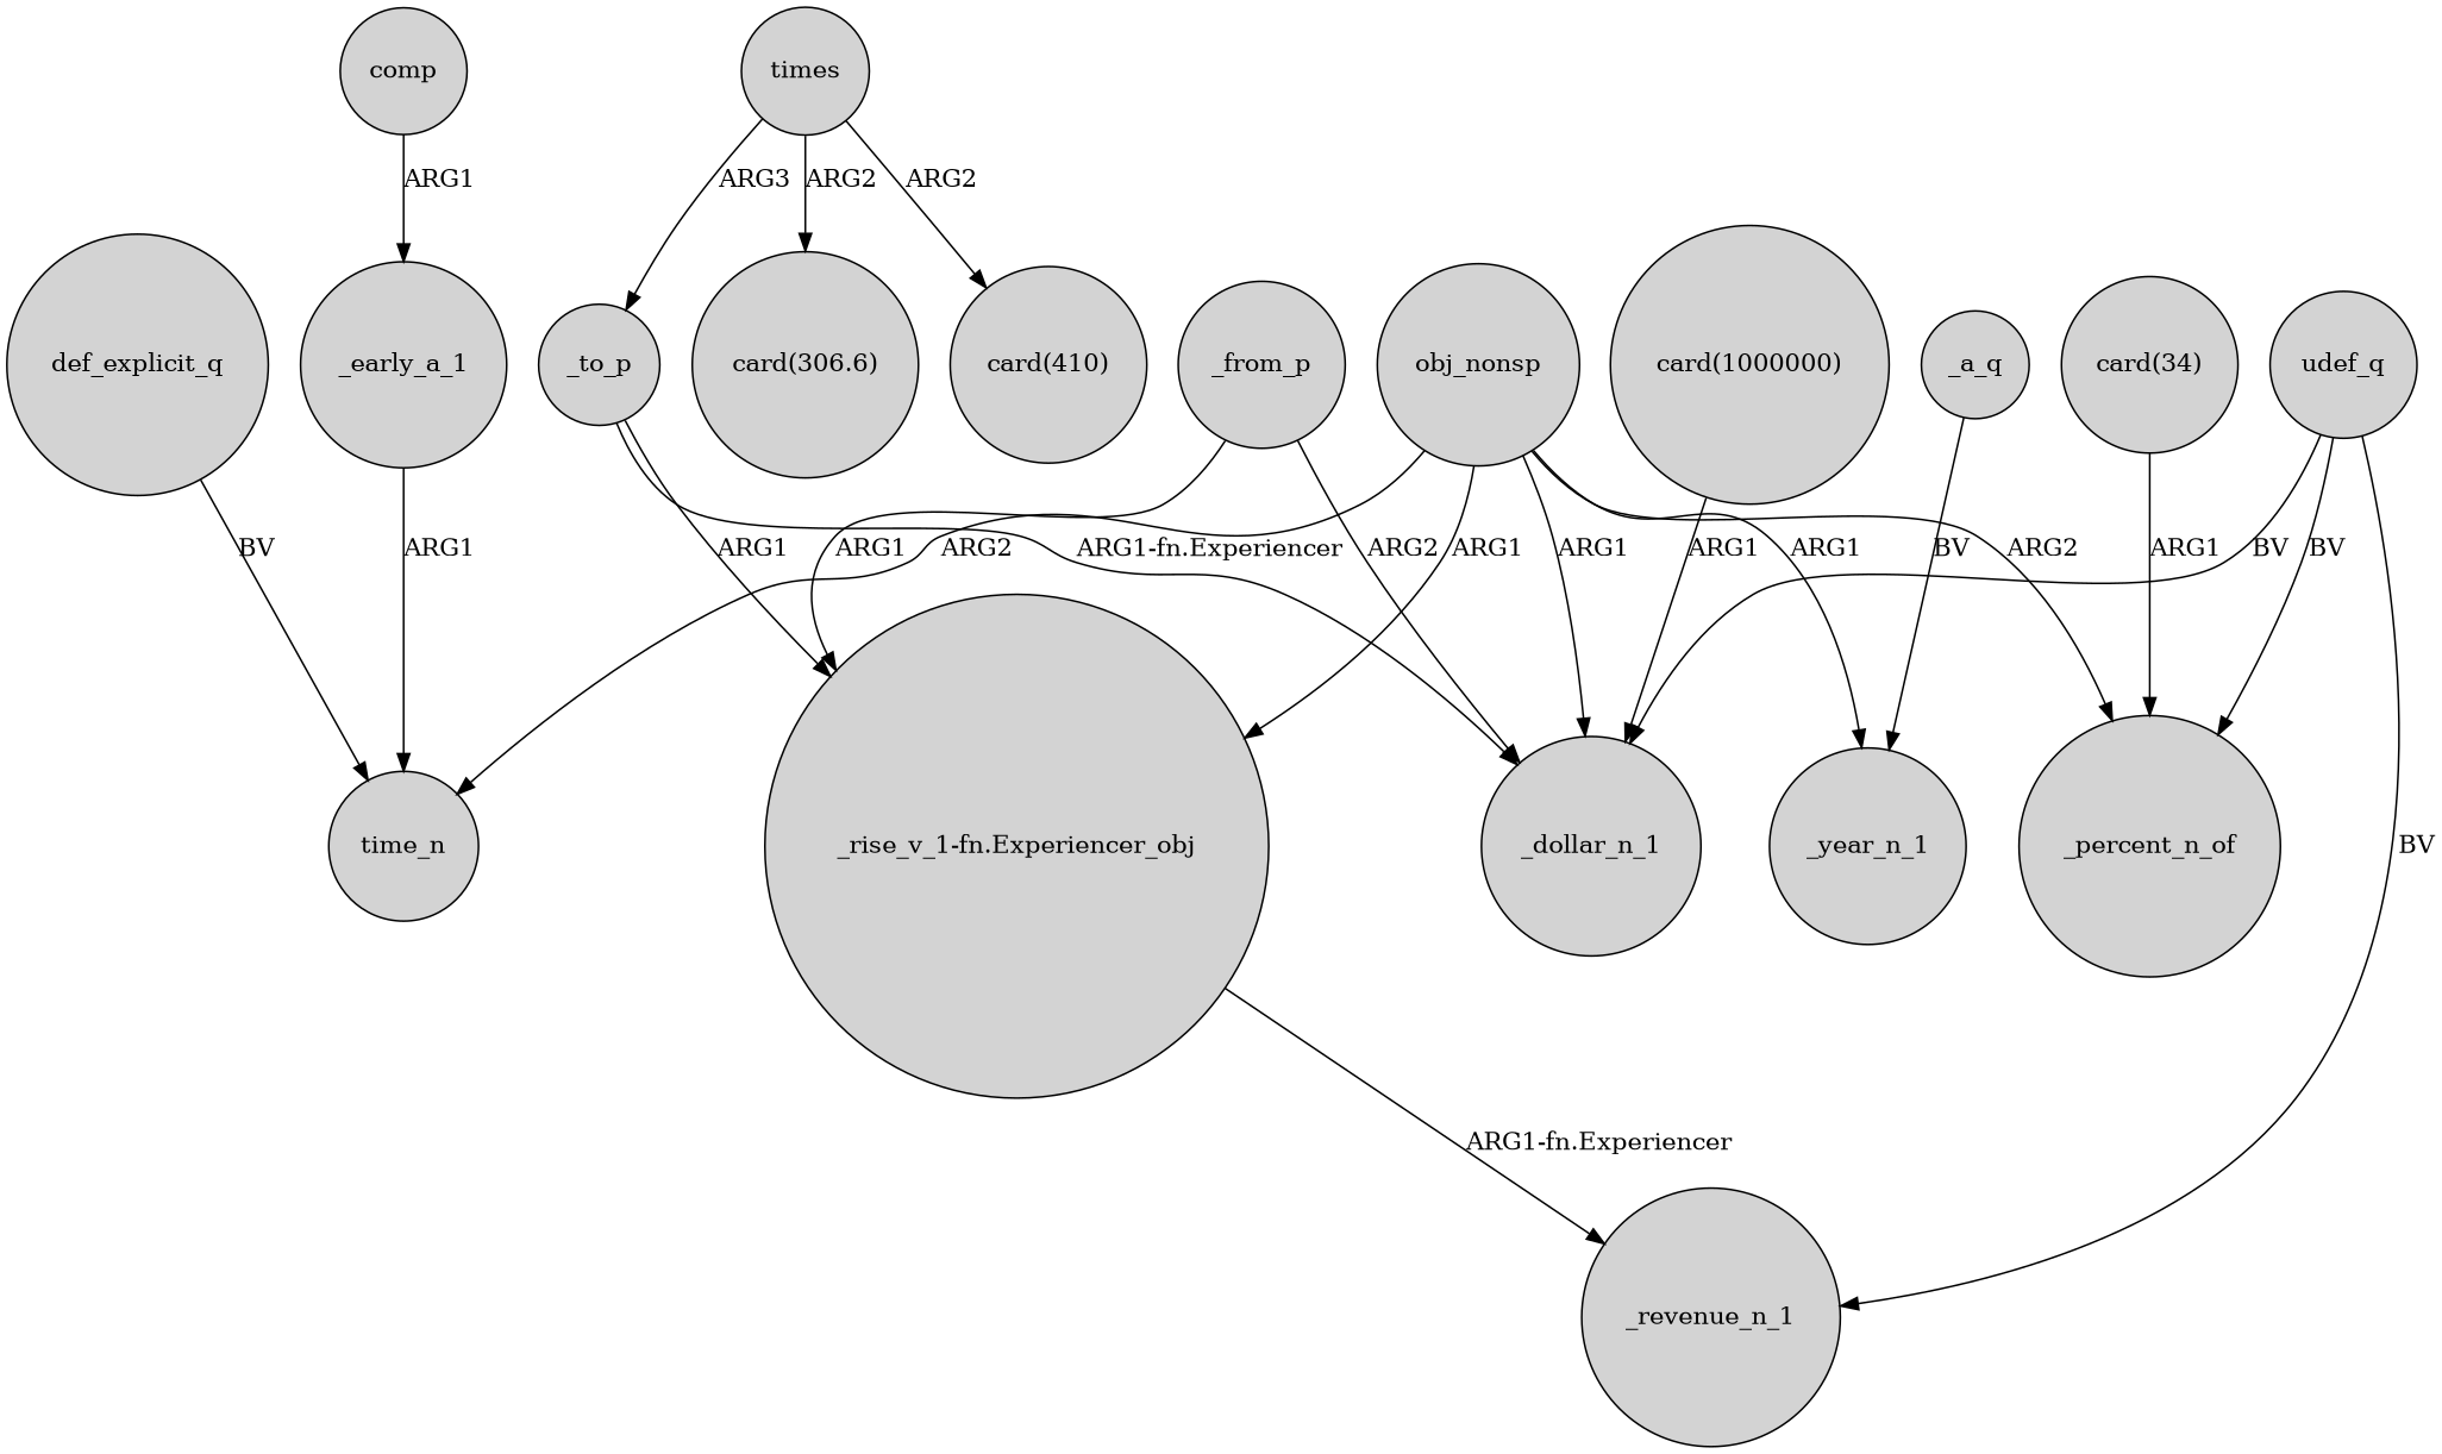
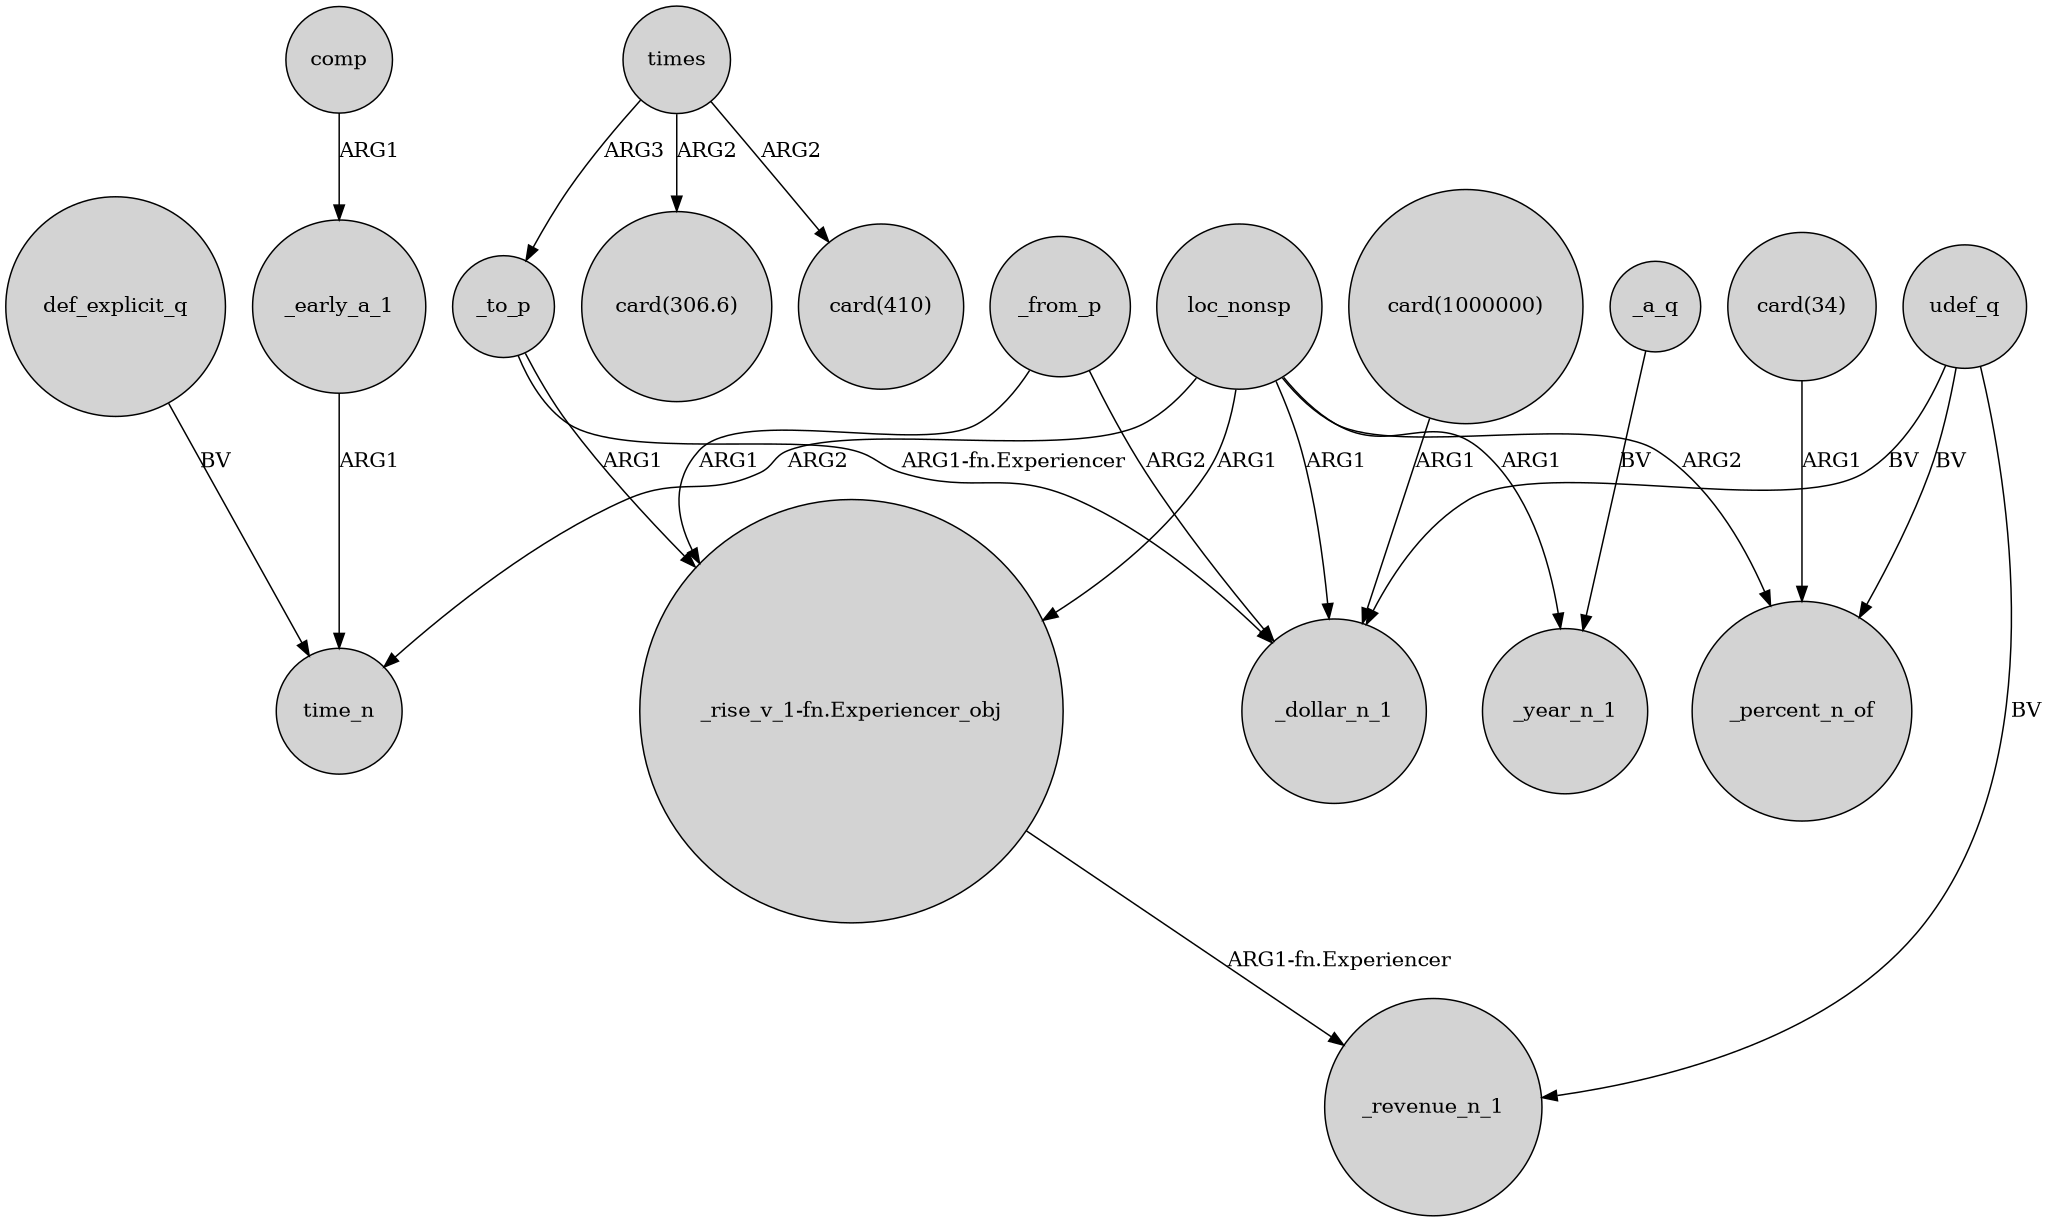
  digraph {
    node [shape=circle style=filled]
    _early_a_1
    time_n
-   loc_nonsp [label=obj_nonsp]
+   loc_nonsp
    _dollar_n_1
    "_rise_v_1-fn.Experiencer_obj"
    _year_n_1
    _percent_n_of
    _revenue_n_1
    times
    "card(306.6)"
    "card(410)"
    _to_p
    "card(1000000)"
    _from_p
    "card(34)"
    comp
    _a_q
    udef_q
    def_explicit_q
    _early_a_1 -> time_n [label=ARG1]
    loc_nonsp -> time_n [label=ARG2]
    loc_nonsp -> _dollar_n_1 [label=ARG1]
    loc_nonsp -> "_rise_v_1-fn.Experiencer_obj" [label=ARG1]
    loc_nonsp -> _year_n_1 [label=ARG1]
    loc_nonsp -> _percent_n_of [label=ARG2]
    "_rise_v_1-fn.Experiencer_obj" -> _revenue_n_1 [label="ARG1-fn.Experiencer"]
    times -> "card(306.6)" [label=ARG2]
    times -> "card(410)" [label=ARG2]
    times -> _to_p [label=ARG3]
    _to_p -> _dollar_n_1 [label="ARG1-fn.Experiencer"]
    _to_p -> "_rise_v_1-fn.Experiencer_obj" [label=ARG1]
    "card(1000000)" -> _dollar_n_1 [label=ARG1]
    _from_p -> _dollar_n_1 [label=ARG2]
    _from_p -> "_rise_v_1-fn.Experiencer_obj" [label=ARG1]
    "card(34)" -> _percent_n_of [label=ARG1]
    comp -> _early_a_1 [label=ARG1]
    _a_q -> _year_n_1 [label=BV]
    udef_q -> _dollar_n_1 [label=BV]
    udef_q -> _percent_n_of [label=BV]
    udef_q -> _revenue_n_1 [label=BV]
    def_explicit_q -> time_n [label=BV]
  }
